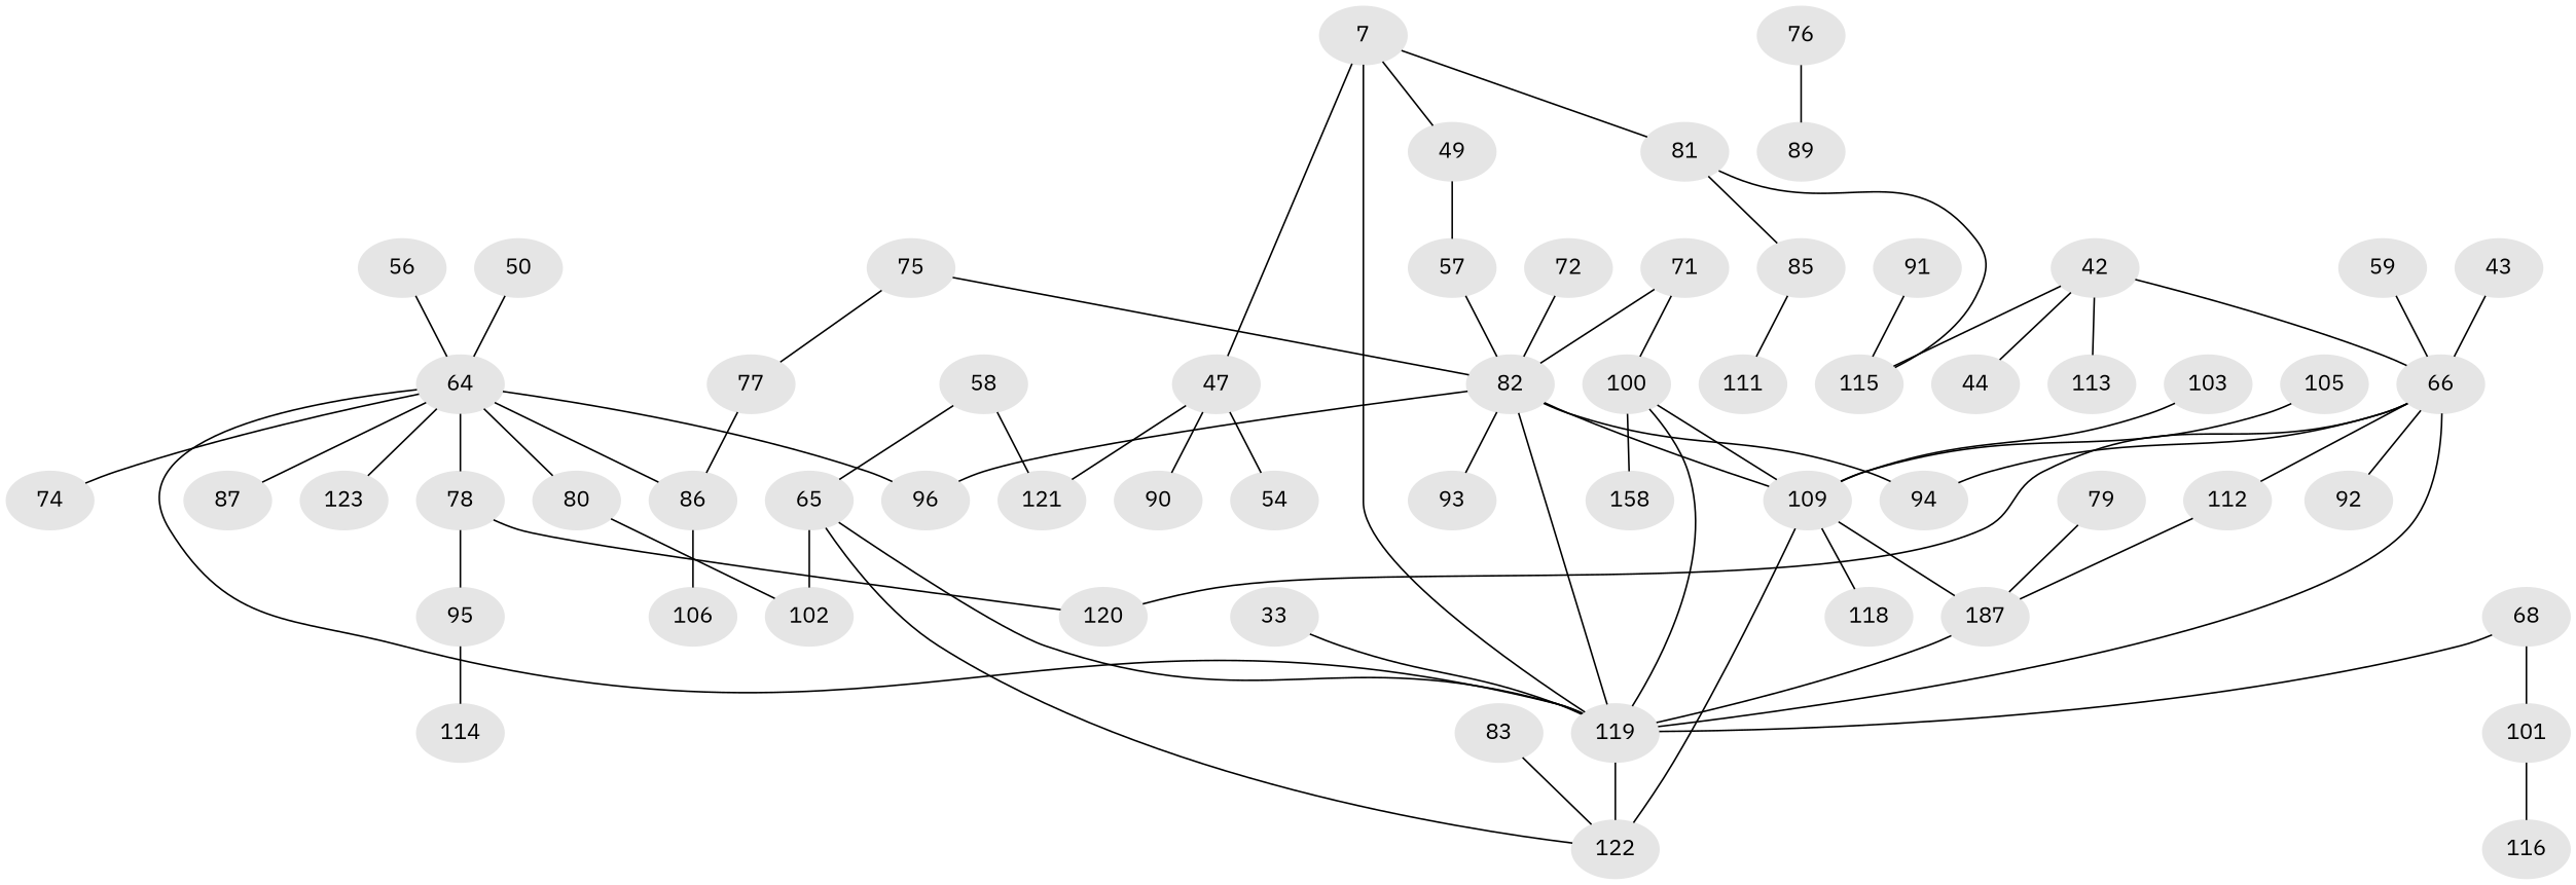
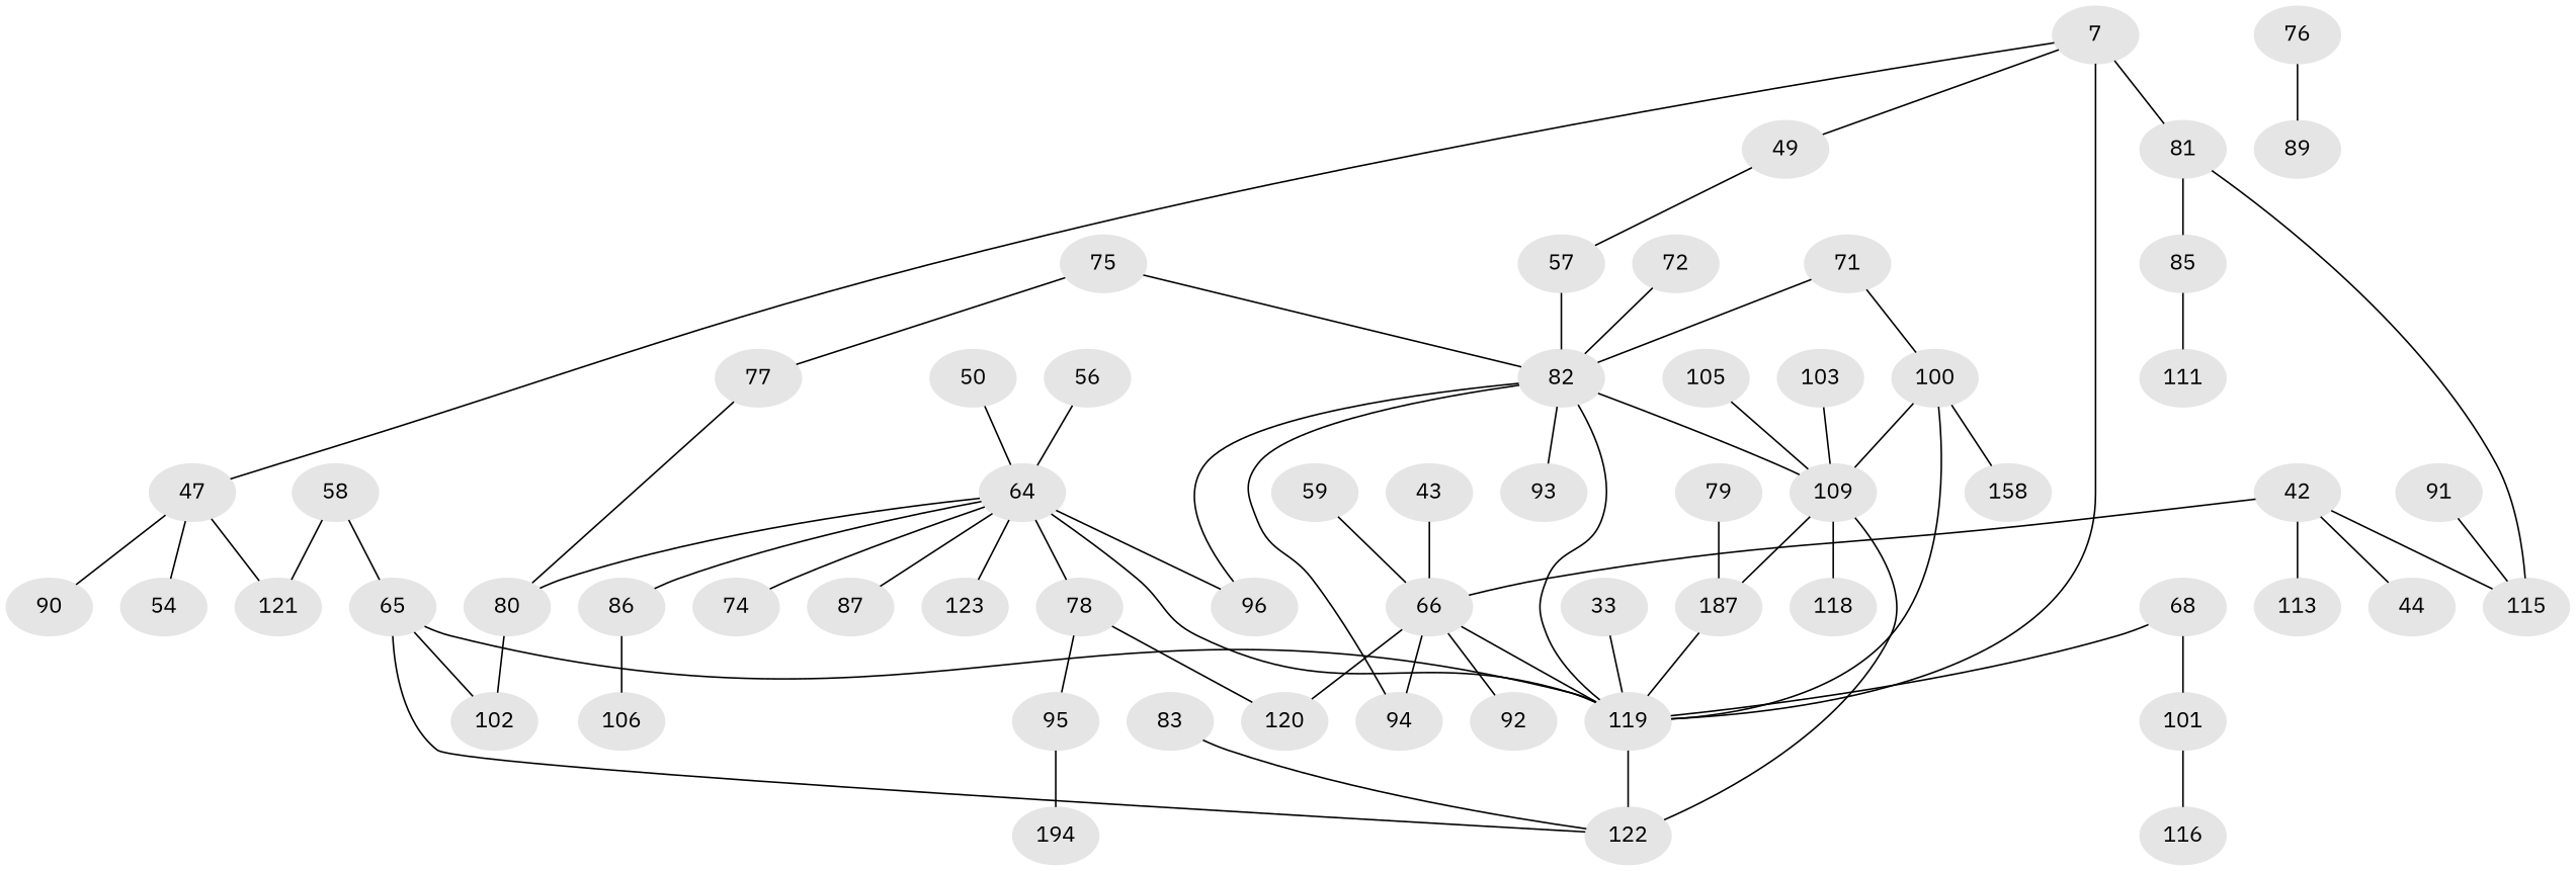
  graph {
    fontname="IBM Plex Sans"
    node [color=gray90 fontname="IBM Plex Sans" style=filled]
    edge [fontname="IBM Plex Sans"]
    47 [super="+16"]
    54
    90
    121
    7
    49
    81 [super="+36"]
    119 [super="+10+52+88+99"]
    57
    115 [super="+45+104+107"]
    85
    122 [super="+69"]
    33
    42 [super="+14"]
    44
    66 [super="+25+41+26"]
    113
    92
    94
-   112 [super="+38+67+73"]
    120 [super="+5+23"]
    43
    82 [super="+22+53+46"]
    64 [super="+8+28+12+13"]
    74
    78 [super="+18"]
    80
    86 [super="+60"]
    87
    96 [super="+30"]
    123
    50
    56
    93
    109 [super="+98"]
    65 [super="+27"]
    102
    58
    59
    95
    106
    76
    89
    n44 [label=187 super="+110"]
    68
    101
    116
    71
    100 [super="+61"]
    n50 [label=158]
    72
    75
    77
-   114
+   114 [label=194]
    79
    111
    118
    83
    91
    103
    105
    47 -- 54
    47 -- 90
    47 -- 121
    7 -- 47
    7 -- 49
    7 -- 81 [weight=2]
    7 -- 119 [weight=3]
    49 -- 57
    81 -- 115
    81 -- 85
    119 -- 122 [weight=2]
    57 -- 82
    85 -- 111
    33 -- 119
    42 -- 115
    42 -- 44
    42 -- 66 [weight=2]
    42 -- 113
    66 -- 119 [weight=3]
    66 -- 92
    66 -- 94
-   66 -- 112
    66 -- 120
-   112 -- n44
    43 -- 66
    82 -- 119
    82 -- 94
    82 -- 96
    82 -- 93
    82 -- 109
    64 -- 119 [weight=2]
    64 -- 74
    64 -- 78 [weight=3]
    64 -- 80
    64 -- 86 [weight=2]
    64 -- 87
    64 -- 96
    64 -- 123
    78 -- 120
    78 -- 95
    80 -- 102
    86 -- 106
    50 -- 64
    56 -- 64
    109 -- 122 [weight=2]
    109 -- n44
    109 -- 118
    65 -- 119
    65 -- 122
    65 -- 102
    58 -- 121
    58 -- 65
    59 -- 66
    95 -- 114
    76 -- 89
    n44 -- 119 [weight=2]
    68 -- 119
    68 -- 101
    101 -- 116
    71 -- 82
    71 -- 100
    100 -- 119
    100 -- 109
    100 -- n50
    72 -- 82
    75 -- 82
    75 -- 77
-   77 -- 86
+   77 -- 80
    79 -- n44
    83 -- 122
    91 -- 115
    103 -- 109
    105 -- 109
  }
